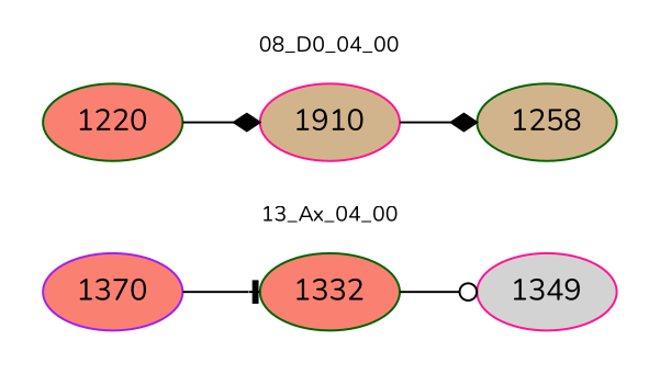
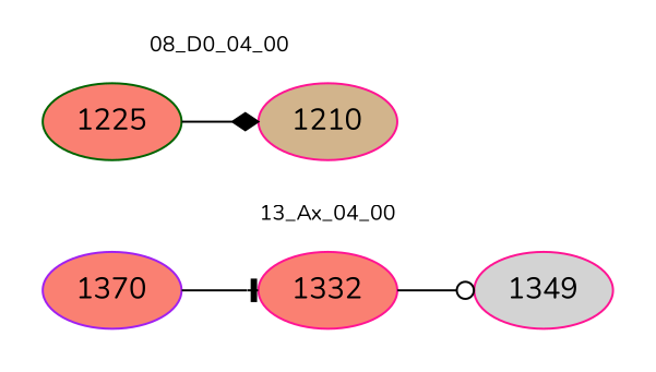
  digraph {
    fontname=Nunito
    rankdir=LR
    node [color=deeppink fillcolor=salmon fontname=Nunito style=filled]
    edge [arrowhead=diamond color=black fontname=Nunito]
    n1 [color=purple label=1370]
-   n2 [color=darkgreen label=1332]
+   n2 [label=1332]
    n3 [fillcolor=lightgrey label=1349]
-   n4 [color=darkgreen label=1220]
-   n5 [fillcolor=tan label=1910]
-   n6 [color=darkgreen fillcolor=tan label=1258]
+   n4 [color=darkgreen label=1225]
+   n5 [fillcolor=tan label=1210]
    subgraph cluster_1 {
      color=white
      fontsize=10
      label="13_Ax_04_00"
      n1
      n2
      n3
    }
    subgraph cluster_2 {
      color=white
      fontsize=10
      label="08_D0_04_00"
      n4
      n5
-     n6
    }
    n1 -> n2 [arrowhead=tee]
    n2 -> n3 [arrowhead=odot]
    n4 -> n5
-   n5 -> n6
  }
